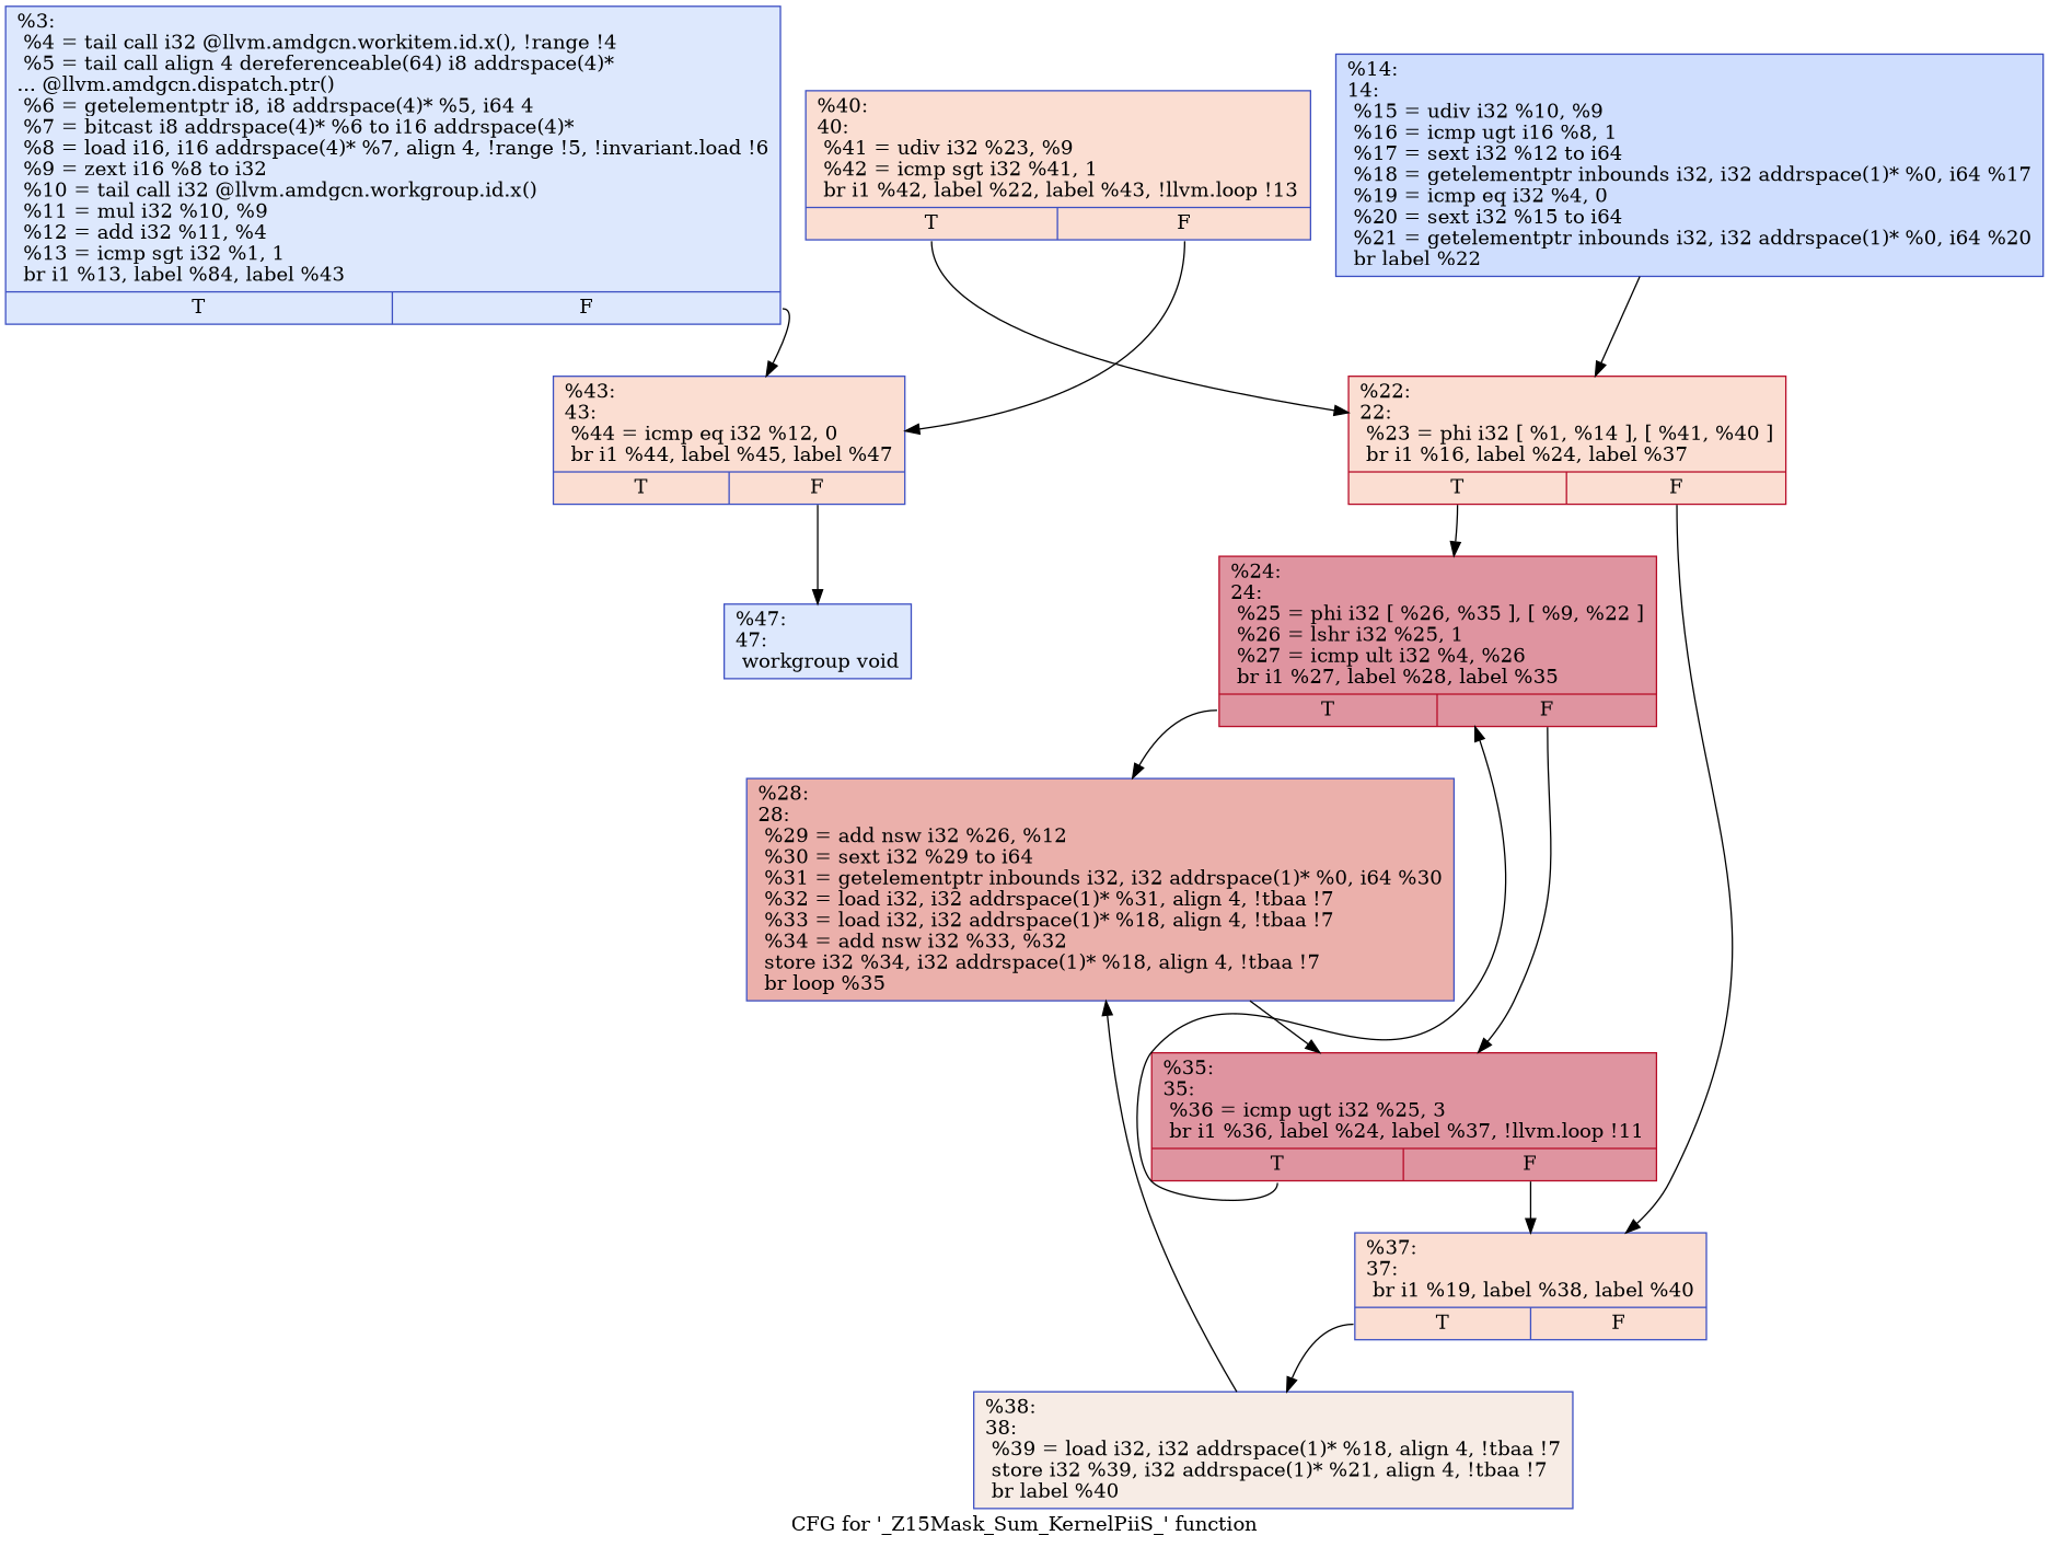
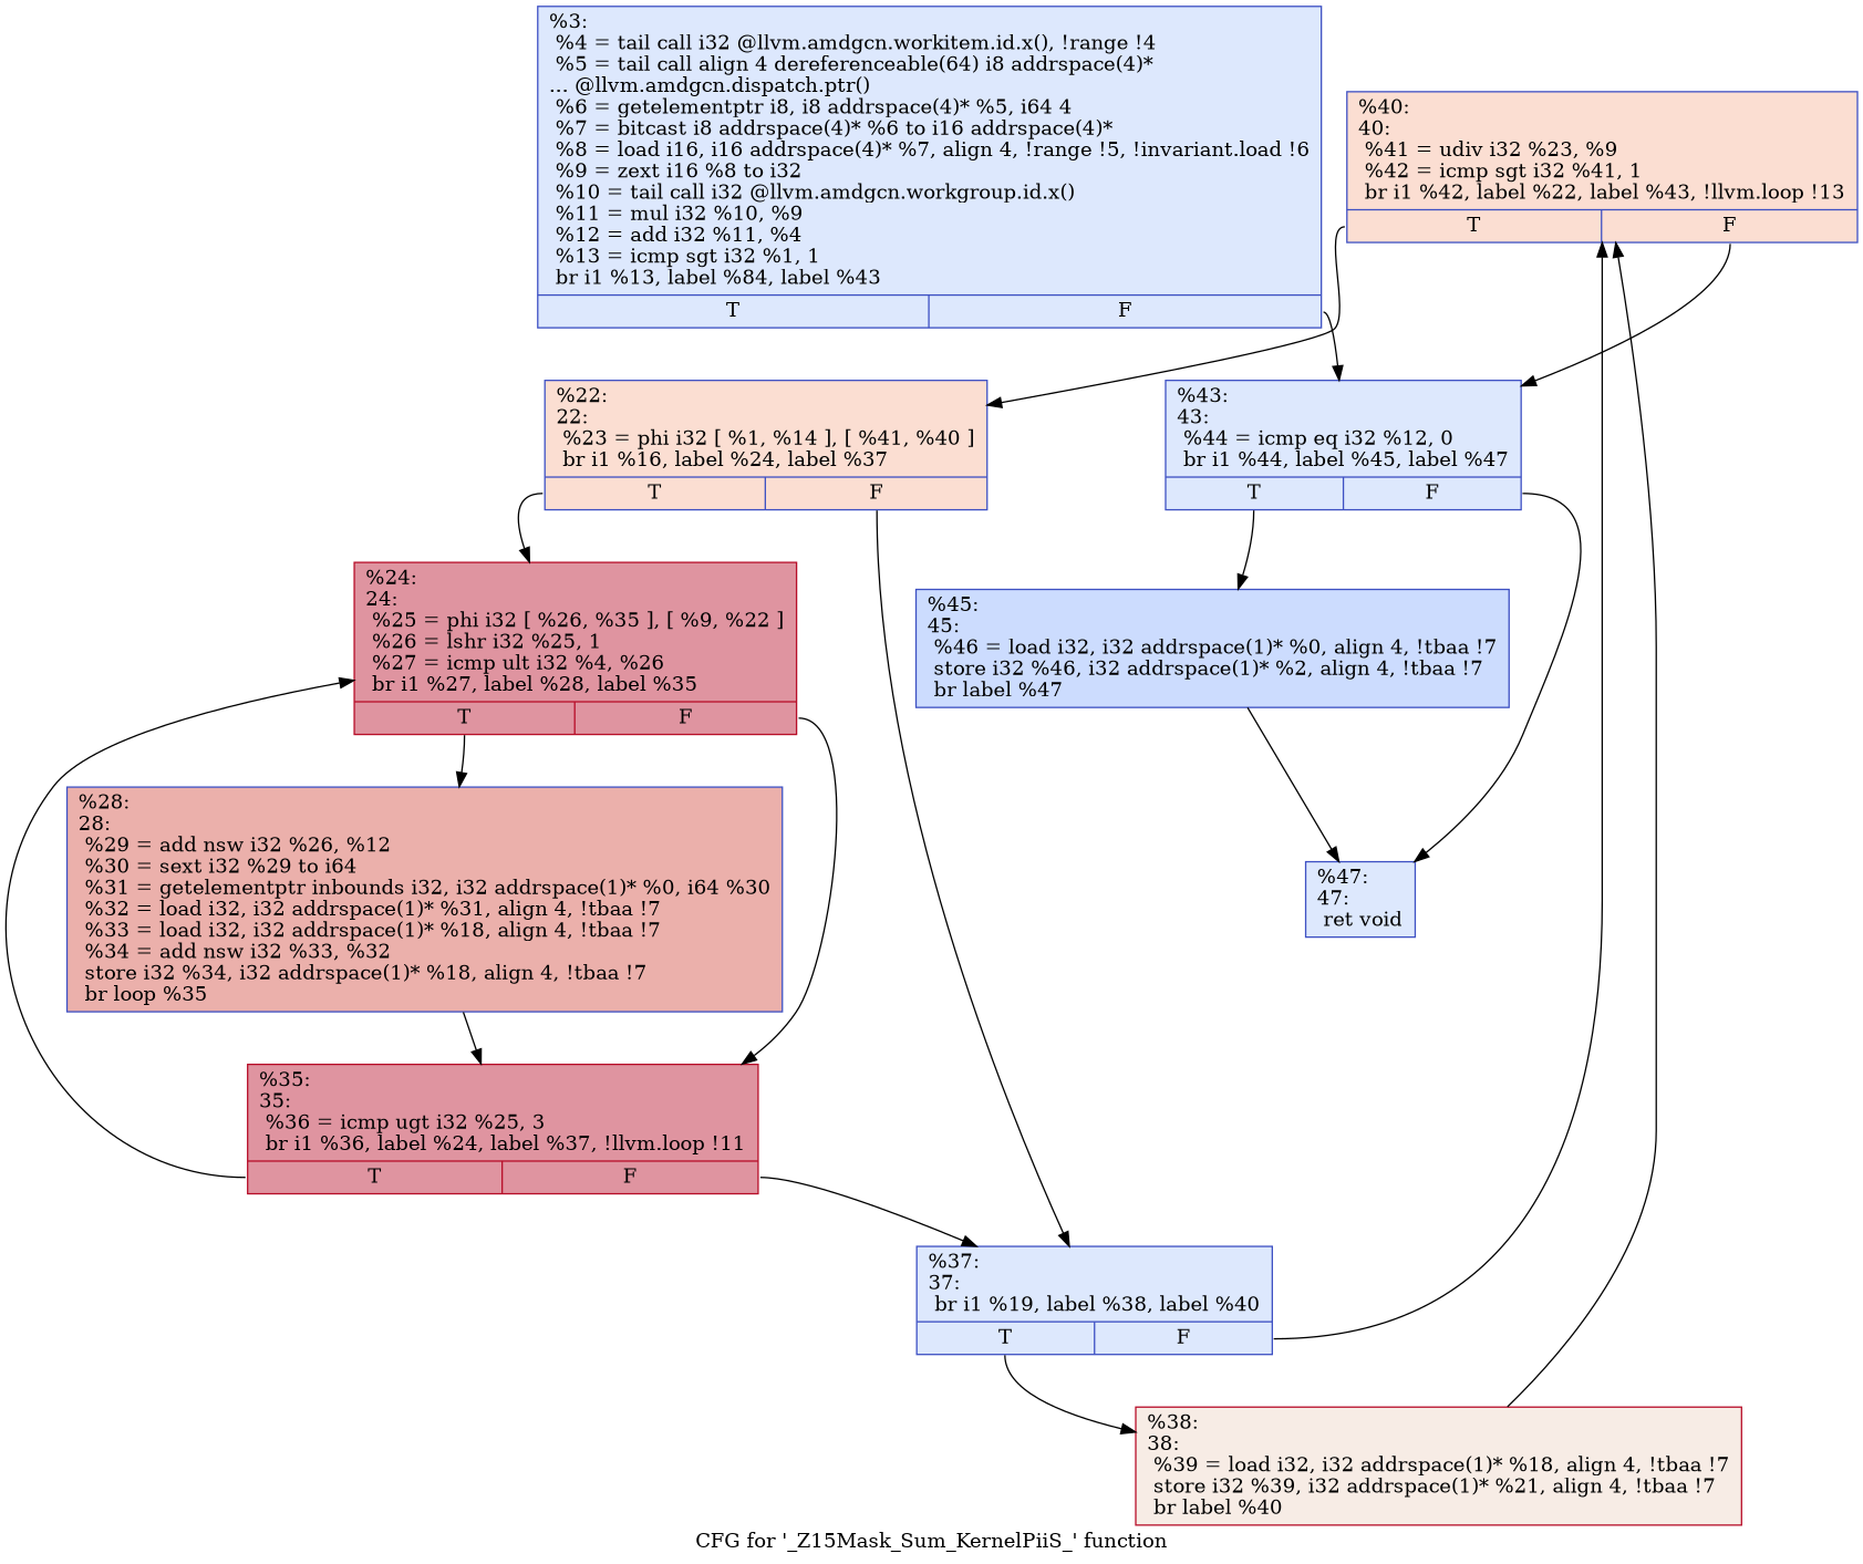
  digraph {
    label="CFG for '_Z15Mask_Sum_KernelPiiS_' function"
    node [color="#3d50c3ff" fillcolor="#b2ccfb70" shape=record style=filled]
    edge [tailport=s0]
    n1 [label="{%3:\l  %4 = tail call i32 @llvm.amdgcn.workitem.id.x(), !range !4\l  %5 = tail call align 4 dereferenceable(64) i8 addrspace(4)*\l... @llvm.amdgcn.dispatch.ptr()\l  %6 = getelementptr i8, i8 addrspace(4)* %5, i64 4\l  %7 = bitcast i8 addrspace(4)* %6 to i16 addrspace(4)*\l  %8 = load i16, i16 addrspace(4)* %7, align 4, !range !5, !invariant.load !6\l  %9 = zext i16 %8 to i32\l  %10 = tail call i32 @llvm.amdgcn.workgroup.id.x()\l  %11 = mul i32 %10, %9\l  %12 = add i32 %11, %4\l  %13 = icmp sgt i32 %1, 1\l  br i1 %13, label %84, label %43\l|{<s0>T|<s1>F}}"]
-   n2 [fillcolor="#f7b59970" label="{%43:\l43:                                               \l  %44 = icmp eq i32 %12, 0\l  br i1 %44, label %45, label %47\l|{<s0>T|<s1>F}}"]
-   n3 [fillcolor="#93b5fe70" label="{%14:\l14:                                               \l  %15 = udiv i32 %10, %9\l  %16 = icmp ugt i16 %8, 1\l  %17 = sext i32 %12 to i64\l  %18 = getelementptr inbounds i32, i32 addrspace(1)* %0, i64 %17\l  %19 = icmp eq i32 %4, 0\l  %20 = sext i32 %15 to i64\l  %21 = getelementptr inbounds i32, i32 addrspace(1)* %0, i64 %20\l  br label %22\l}"]
-   n4 [color="#b70d28ff" fillcolor="#f7b59970" label="{%22:\l22:                                               \l  %23 = phi i32 [ %1, %14 ], [ %41, %40 ]\l  br i1 %16, label %24, label %37\l|{<s0>T|<s1>F}}"]
-   n6 [label="{%47:\l47:                                               \l  workgroup void\l}"]
+   n2 [label="{%43:\l43:                                               \l  %44 = icmp eq i32 %12, 0\l  br i1 %44, label %45, label %47\l|{<s0>T|<s1>F}}"]
+   n4 [fillcolor="#f7b59970" label="{%22:\l22:                                               \l  %23 = phi i32 [ %1, %14 ], [ %41, %40 ]\l  br i1 %16, label %24, label %37\l|{<s0>T|<s1>F}}"]
+   n5 [fillcolor="#8caffe70" label="{%45:\l45:                                               \l  %46 = load i32, i32 addrspace(1)* %0, align 4, !tbaa !7\l  store i32 %46, i32 addrspace(1)* %2, align 4, !tbaa !7\l  br label %47\l}"]
+   n6 [label="{%47:\l47:                                               \l  ret void\l}"]
    n7 [color="#b70d28ff" fillcolor="#b70d2870" label="{%24:\l24:                                               \l  %25 = phi i32 [ %26, %35 ], [ %9, %22 ]\l  %26 = lshr i32 %25, 1\l  %27 = icmp ult i32 %4, %26\l  br i1 %27, label %28, label %35\l|{<s0>T|<s1>F}}"]
-   n8 [fillcolor="#f7b59970" label="{%37:\l37:                                               \l  br i1 %19, label %38, label %40\l|{<s0>T|<s1>F}}"]
+   n8 [label="{%37:\l37:                                               \l  br i1 %19, label %38, label %40\l|{<s0>T|<s1>F}}"]
    n9 [fillcolor="#d24b4070" label="{%28:\l28:                                               \l  %29 = add nsw i32 %26, %12\l  %30 = sext i32 %29 to i64\l  %31 = getelementptr inbounds i32, i32 addrspace(1)* %0, i64 %30\l  %32 = load i32, i32 addrspace(1)* %31, align 4, !tbaa !7\l  %33 = load i32, i32 addrspace(1)* %18, align 4, !tbaa !7\l  %34 = add nsw i32 %33, %32\l  store i32 %34, i32 addrspace(1)* %18, align 4, !tbaa !7\l  br loop %35\l}"]
    n10 [color="#b70d28ff" fillcolor="#b70d2870" label="{%35:\l35:                                               \l  %36 = icmp ugt i32 %25, 3\l  br i1 %36, label %24, label %37, !llvm.loop !11\l|{<s0>T|<s1>F}}"]
-   n11 [fillcolor="#ecd3c570" label="{%38:\l38:                                               \l  %39 = load i32, i32 addrspace(1)* %18, align 4, !tbaa !7\l  store i32 %39, i32 addrspace(1)* %21, align 4, !tbaa !7\l  br label %40\l}"]
+   n11 [color="#b70d28ff" fillcolor="#ecd3c570" label="{%38:\l38:                                               \l  %39 = load i32, i32 addrspace(1)* %18, align 4, !tbaa !7\l  store i32 %39, i32 addrspace(1)* %21, align 4, !tbaa !7\l  br label %40\l}"]
    n12 [fillcolor="#f7b59970" label="{%40:\l40:                                               \l  %41 = udiv i32 %23, %9\l  %42 = icmp sgt i32 %41, 1\l  br i1 %42, label %22, label %43, !llvm.loop !13\l|{<s0>T|<s1>F}}"]
    n1 -> n2 [tailport=s1]
+   n2 -> n5
    n2 -> n6 [tailport=s1]
-   n3 -> n4
    n4 -> n7
    n4 -> n8 [tailport=s1]
+   n5 -> n6
    n7 -> n9
    n7 -> n10 [tailport=s1]
    n8 -> n11
+   n8 -> n12 [tailport=s1]
    n9 -> n10
    n10 -> n7
    n10 -> n8 [tailport=s1]
-   n11 -> n9
+   n11 -> n12
    n12 -> n2 [tailport=s1]
    n12 -> n4
  }
